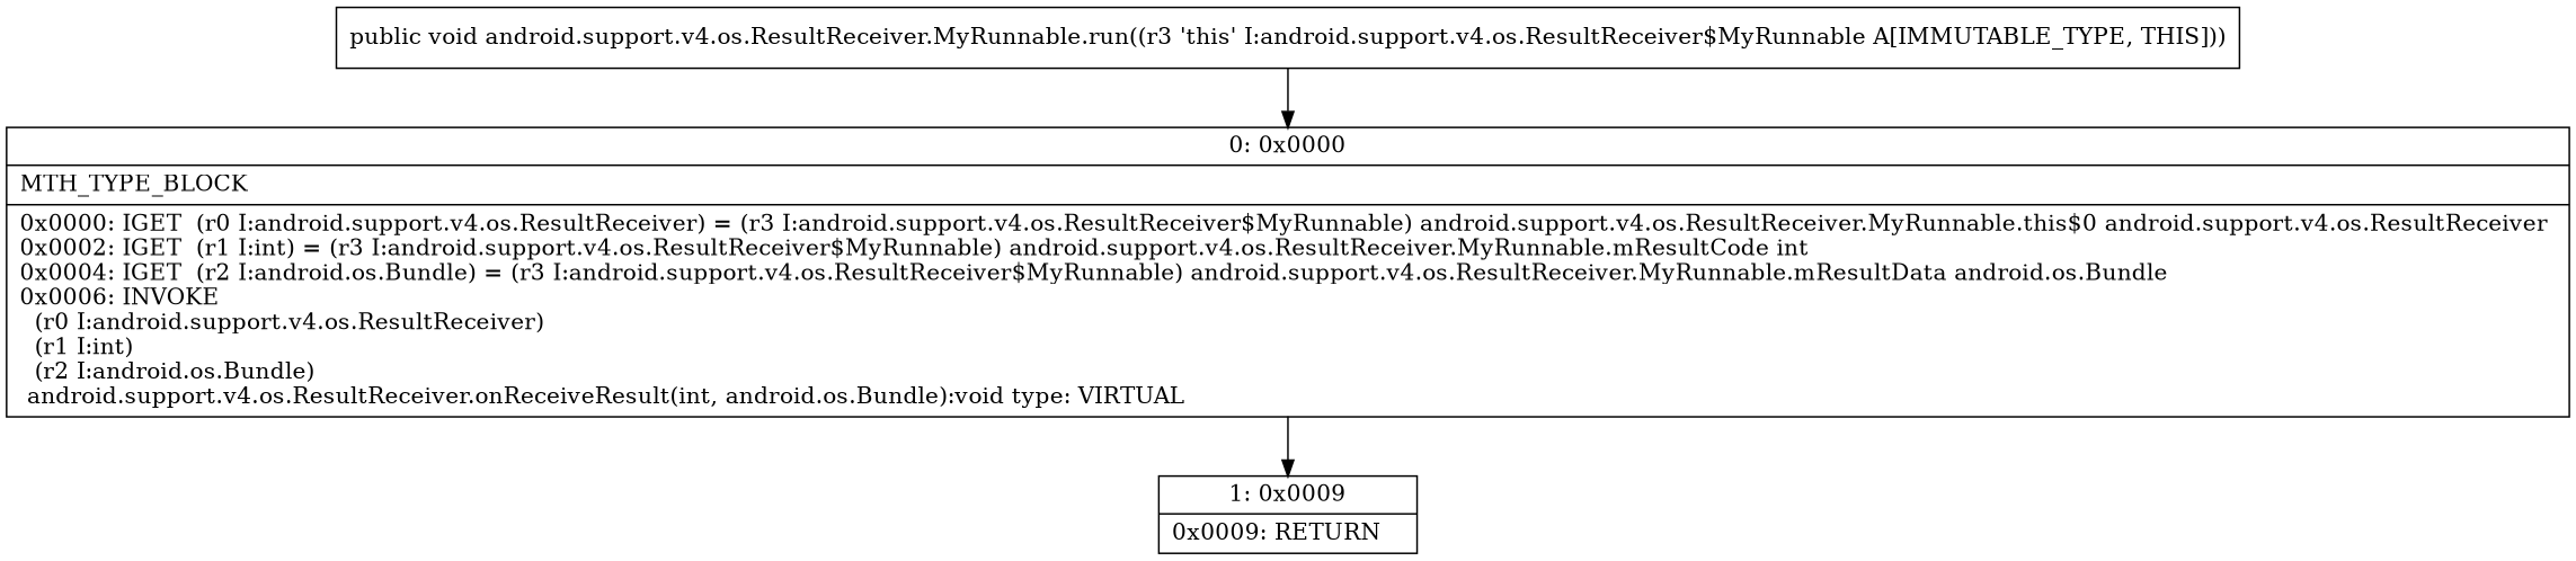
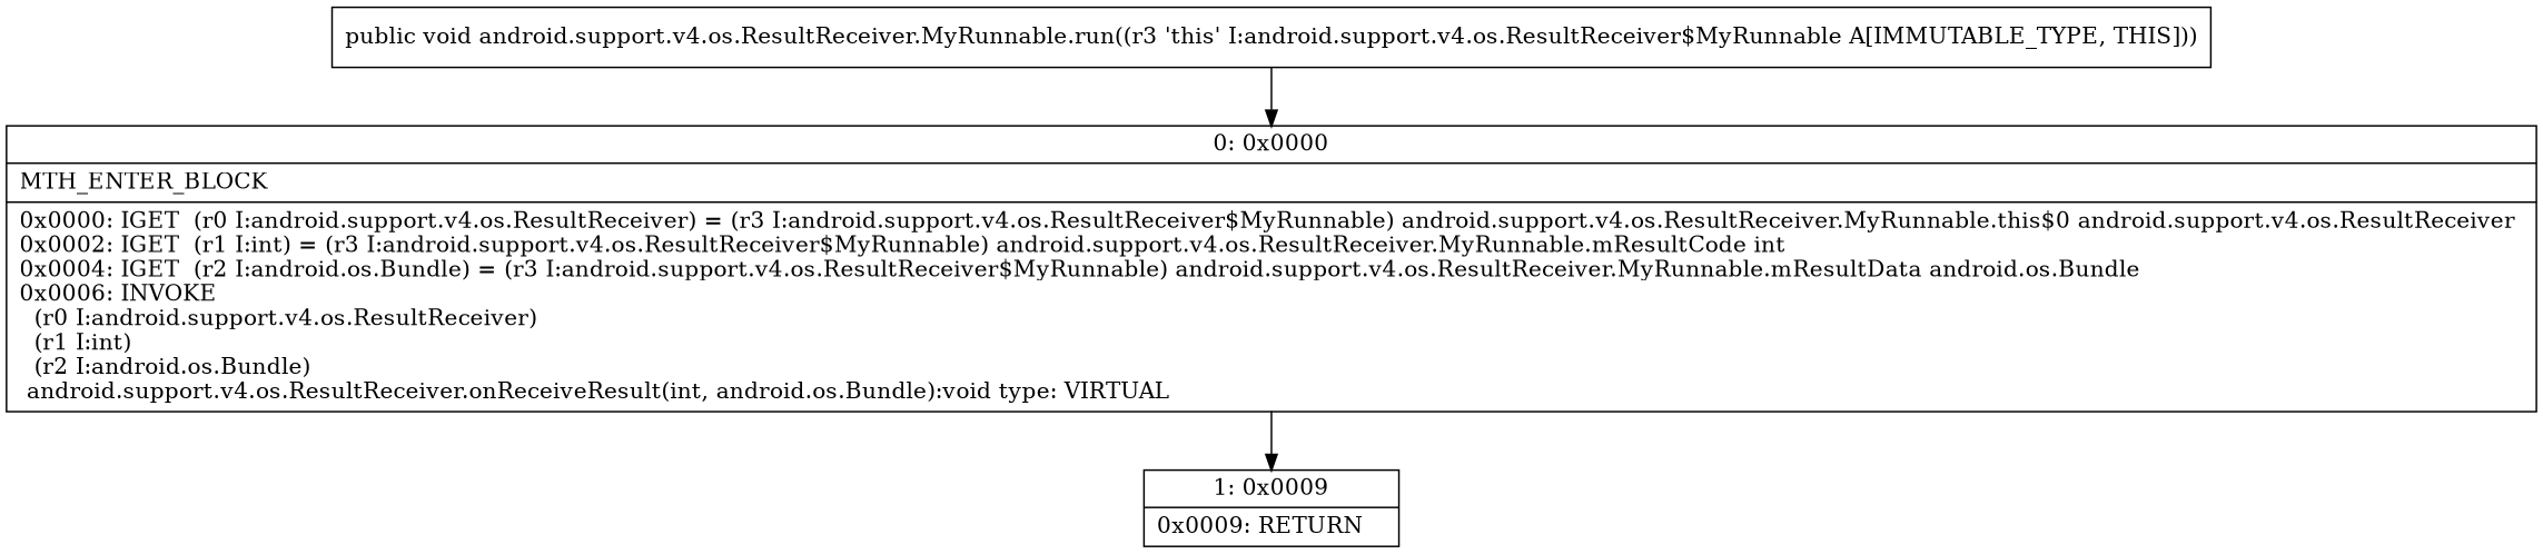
  digraph {
    node [shape=record]
-   n1 [label="{0\:\ 0x0000|MTH_TYPE_BLOCK\l|0x0000: IGET  (r0 I:android.support.v4.os.ResultReceiver) = (r3 I:android.support.v4.os.ResultReceiver$MyRunnable) android.support.v4.os.ResultReceiver.MyRunnable.this$0 android.support.v4.os.ResultReceiver \l0x0002: IGET  (r1 I:int) = (r3 I:android.support.v4.os.ResultReceiver$MyRunnable) android.support.v4.os.ResultReceiver.MyRunnable.mResultCode int \l0x0004: IGET  (r2 I:android.os.Bundle) = (r3 I:android.support.v4.os.ResultReceiver$MyRunnable) android.support.v4.os.ResultReceiver.MyRunnable.mResultData android.os.Bundle \l0x0006: INVOKE  \l  (r0 I:android.support.v4.os.ResultReceiver)\l  (r1 I:int)\l  (r2 I:android.os.Bundle)\l android.support.v4.os.ResultReceiver.onReceiveResult(int, android.os.Bundle):void type: VIRTUAL \l}"]
+   n1 [label="{0\:\ 0x0000|MTH_ENTER_BLOCK\l|0x0000: IGET  (r0 I:android.support.v4.os.ResultReceiver) = (r3 I:android.support.v4.os.ResultReceiver$MyRunnable) android.support.v4.os.ResultReceiver.MyRunnable.this$0 android.support.v4.os.ResultReceiver \l0x0002: IGET  (r1 I:int) = (r3 I:android.support.v4.os.ResultReceiver$MyRunnable) android.support.v4.os.ResultReceiver.MyRunnable.mResultCode int \l0x0004: IGET  (r2 I:android.os.Bundle) = (r3 I:android.support.v4.os.ResultReceiver$MyRunnable) android.support.v4.os.ResultReceiver.MyRunnable.mResultData android.os.Bundle \l0x0006: INVOKE  \l  (r0 I:android.support.v4.os.ResultReceiver)\l  (r1 I:int)\l  (r2 I:android.os.Bundle)\l android.support.v4.os.ResultReceiver.onReceiveResult(int, android.os.Bundle):void type: VIRTUAL \l}"]
    n2 [label="{1\:\ 0x0009|0x0009: RETURN   \l}"]
    n3 [label="{public void android.support.v4.os.ResultReceiver.MyRunnable.run((r3 'this' I:android.support.v4.os.ResultReceiver$MyRunnable A[IMMUTABLE_TYPE, THIS])) }"]
    n1 -> n2
    n3 -> n1
  }
